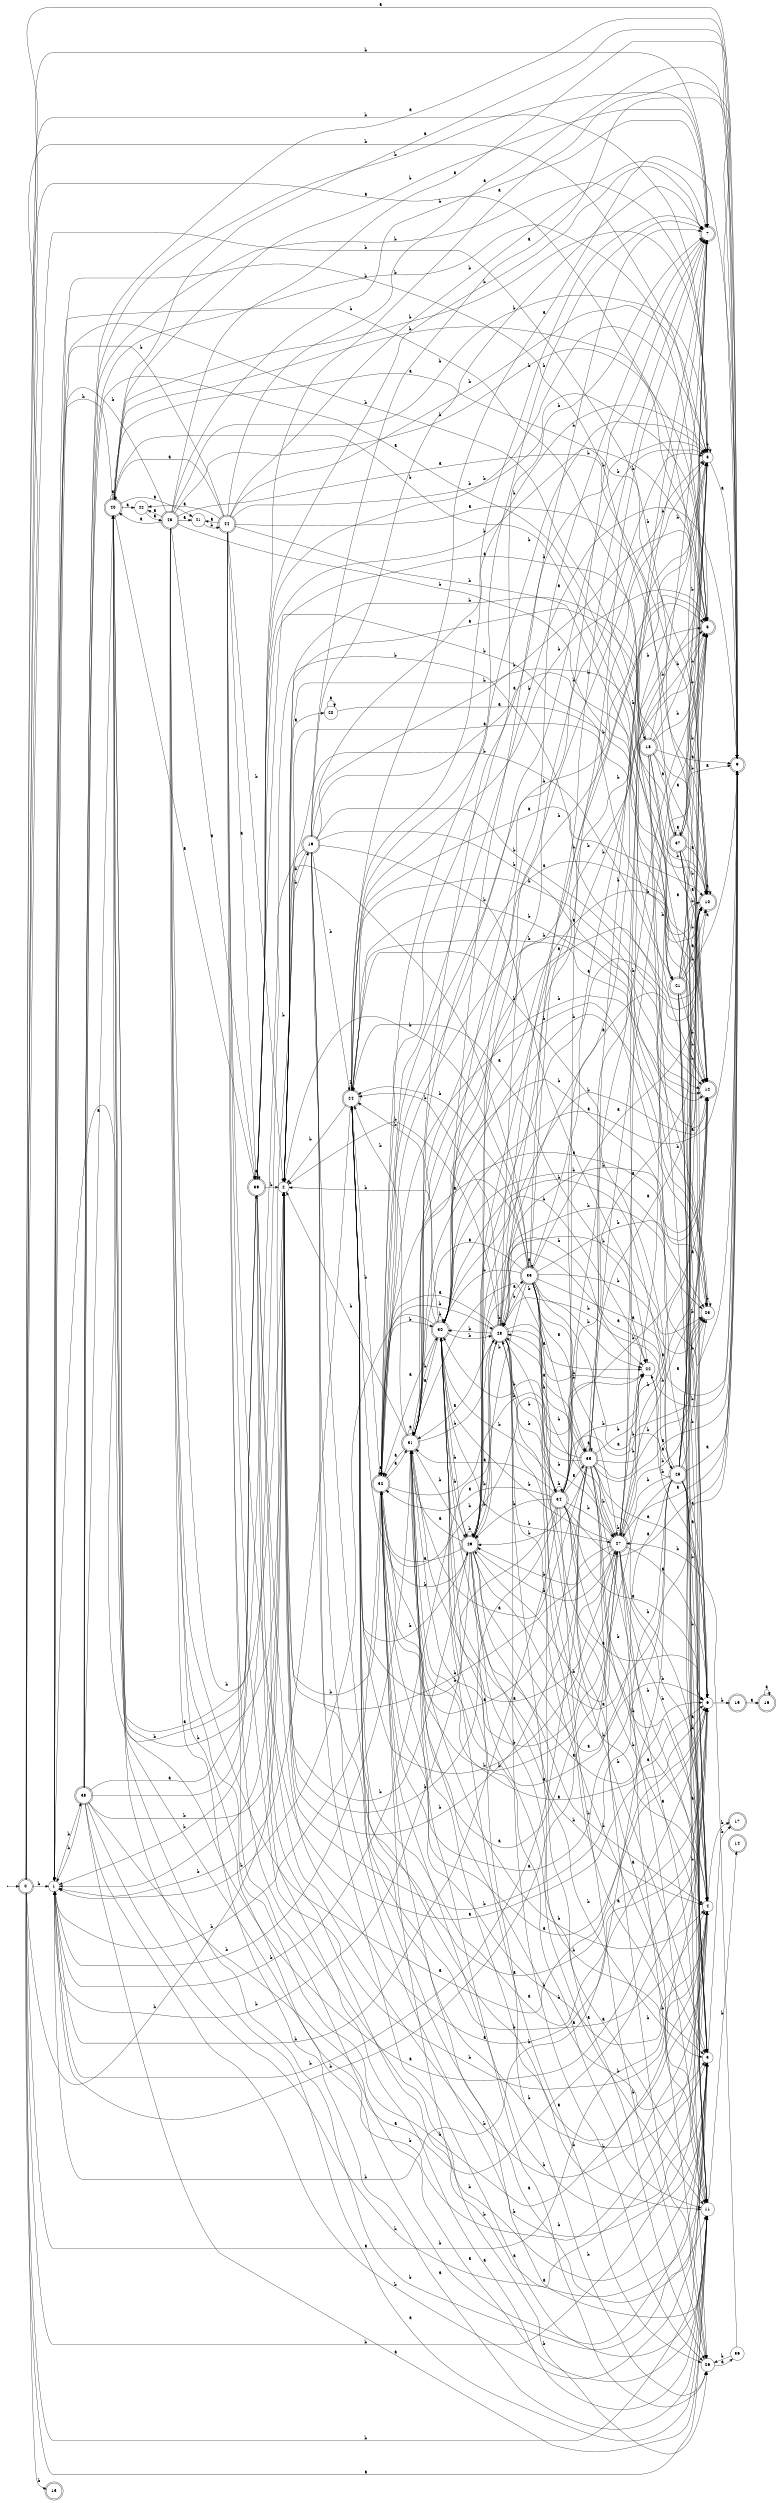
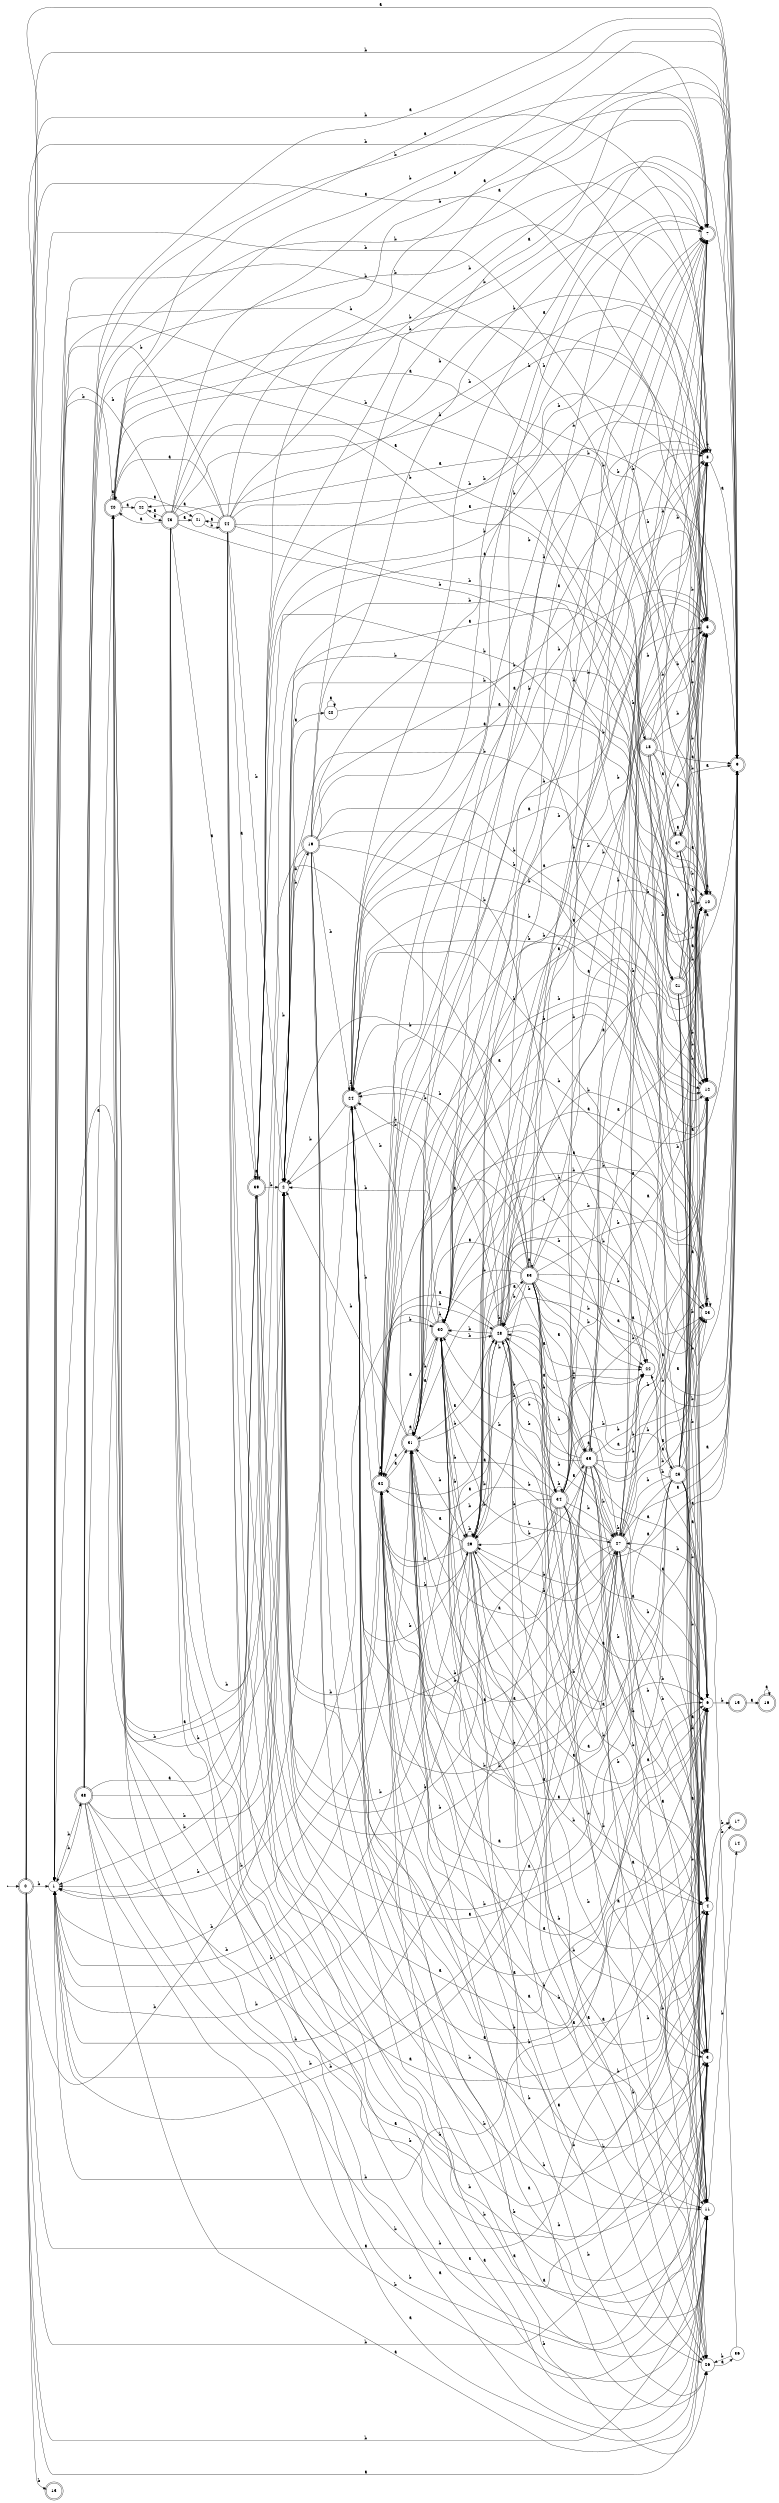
  digraph {
    rankdir=LR
    node [shape=doublecircle]
    dummy0 [shape=point]
    0
    1 [shape=circle]
    2 [shape=circle]
    3 [shape=circle]
    4 [shape=circle]
    5
    6 [shape=circle]
    7
    8 [shape=circle]
    9
    10
    11 [shape=circle]
    12
    13
    38
    18
    19
    20 [shape=circle]
    21
    17
    15
    14
    39
    40
    37
    22 [shape=circle]
    23 [shape=circle]
    24
    16
    25
    32
    26 [shape=circle]
    27
    28
    29
    30
    31
    36 [shape=circle]
    33
    34
    35
    41 [shape=circle]
    42 [shape=circle]
    44
    43
    dummy0 -> 0
    0 -> 1 [label=b]
    0 -> 2 [label=b]
    0 -> 3 [label=b]
    0 -> 4 [label=b]
    0 -> 5 [label=b]
    0 -> 6 [label=a]
    0 -> 7 [label=b]
    0 -> 8 [label=b]
    0 -> 9 [label=a]
    0 -> 10 [label=a]
    0 -> 11 [label=a]
    0 -> 12 [label=b]
    0 -> 13 [label=b]
    1 -> 38 [label=b]
    2 -> 18 [label=a]
    2 -> 19 [label=b]
    2 -> 20 [label=a]
    2 -> 21 [label=a]
    3 -> 17 [label=b]
    4 -> 17 [label=b]
    6 -> 15 [label=b]
    8 -> 8 [label=b]
    8 -> 9 [label=a]
    10 -> 10 [label=a]
    11 -> 14 [label=b]
    38 -> 1 [label=b]
    38 -> 2 [label=b]
    38 -> 3 [label=b]
    38 -> 4 [label=b]
    38 -> 5 [label=b]
    38 -> 6 [label=a]
    38 -> 7 [label=b]
    38 -> 8 [label=b]
    38 -> 9 [label=a]
    38 -> 10 [label=a]
    38 -> 11 [label=a]
    38 -> 12 [label=b]
    38 -> 39 [label=a]
    38 -> 40 [label=a]
    18 -> 1 [label=b]
    18 -> 2 [label=b]
    18 -> 4 [label=b]
    18 -> 5 [label=b]
    18 -> 6 [label=a]
    18 -> 7 [label=b]
    18 -> 8 [label=b]
    18 -> 9 [label=a]
    18 -> 10 [label=a]
    18 -> 11 [label=a]
    18 -> 12 [label=b]
    18 -> 37 [label=a]
    19 -> 1 [label=b]
    19 -> 2 [label=b]
    19 -> 3 [label=b]
    19 -> 4 [label=b]
    19 -> 5 [label=b]
    19 -> 6 [label=a]
    19 -> 7 [label=b]
    19 -> 8 [label=b]
    19 -> 9 [label=a]
    19 -> 10 [label=a]
    19 -> 11 [label=a]
    19 -> 12 [label=b]
    19 -> 22 [label=b]
    19 -> 23 [label=b]
    19 -> 24 [label=b]
    20 -> 20 [label=a]
    20 -> 21 [label=a]
    21 -> 1 [label=b]
    21 -> 2 [label=b]
    21 -> 3 [label=b]
    21 -> 4 [label=b]
    21 -> 5 [label=b]
    21 -> 6 [label=a]
    21 -> 7 [label=b]
    21 -> 8 [label=b]
    21 -> 9 [label=a]
    21 -> 10 [label=a]
    21 -> 11 [label=a]
    21 -> 12 [label=b]
    15 -> 16 [label=a]
    39 -> 1 [label=b]
    39 -> 2 [label=b]
    39 -> 3 [label=b]
    39 -> 4 [label=b]
    39 -> 5 [label=b]
    39 -> 6 [label=a]
    39 -> 7 [label=b]
    39 -> 8 [label=b]
    39 -> 9 [label=a]
    39 -> 10 [label=a]
    39 -> 11 [label=a]
    39 -> 12 [label=b]
    39 -> 39 [label=a]
    39 -> 40 [label=a]
    40 -> 1 [label=b]
    40 -> 2 [label=b]
    40 -> 3 [label=b]
    40 -> 4 [label=b]
    40 -> 5 [label=b]
    40 -> 6 [label=a]
    40 -> 7 [label=b]
    40 -> 8 [label=b]
    40 -> 9 [label=a]
    40 -> 10 [label=a]
    40 -> 11 [label=a]
    40 -> 12 [label=b]
-   40 -> 39 [label=a]
    40 -> 40 [label=a]
    40 -> 41 [label=a]
    40 -> 42 [label=a]
    37 -> 1 [label=b]
    37 -> 2 [label=b]
    37 -> 3 [label=b]
    37 -> 4 [label=b]
    37 -> 5 [label=b]
    37 -> 6 [label=a]
    37 -> 7 [label=b]
    37 -> 8 [label=b]
    37 -> 9 [label=a]
    37 -> 10 [label=a]
    37 -> 11 [label=a]
    37 -> 12 [label=b]
    37 -> 37 [label=a]
    22 -> 25 [label=a]
    23 -> 23 [label=b]
    23 -> 24 [label=b]
    24 -> 1 [label=b]
    24 -> 2 [label=b]
    24 -> 3 [label=b]
    24 -> 4 [label=b]
    24 -> 5 [label=b]
    24 -> 6 [label=a]
    24 -> 7 [label=b]
    24 -> 8 [label=b]
    24 -> 9 [label=a]
    24 -> 10 [label=a]
    24 -> 11 [label=a]
    24 -> 12 [label=b]
    24 -> 22 [label=a]
    24 -> 23 [label=b]
    24 -> 24 [label=b]
    24 -> 32 [label=b]
    16 -> 16 [label=a]
    25 -> 1 [label=b]
    25 -> 2 [label=b]
    25 -> 3 [label=b]
    25 -> 4 [label=b]
    25 -> 5 [label=b]
    25 -> 6 [label=a]
    25 -> 7 [label=b]
    25 -> 8 [label=b]
    25 -> 9 [label=a]
    25 -> 10 [label=a]
    25 -> 11 [label=a]
    25 -> 12 [label=b]
    25 -> 22 [label=b]
    25 -> 23 [label=b]
    25 -> 24 [label=b]
    25 -> 32 [label=a]
    25 -> 26 [label=b]
    25 -> 27 [label=b]
    25 -> 28 [label=b]
    25 -> 29 [label=b]
    25 -> 30 [label=b]
    25 -> 31 [label=a]
    32 -> 1 [label=b]
    32 -> 2 [label=b]
    32 -> 3 [label=b]
    32 -> 4 [label=b]
    32 -> 5 [label=b]
    32 -> 6 [label=a]
    32 -> 7 [label=b]
    32 -> 8 [label=b]
    32 -> 9 [label=a]
    32 -> 10 [label=a]
    32 -> 11 [label=a]
    32 -> 12 [label=b]
    32 -> 22 [label=b]
    32 -> 23 [label=b]
    32 -> 32 [label=a]
    32 -> 26 [label=b]
    32 -> 27 [label=b]
    32 -> 28 [label=b]
    32 -> 29 [label=b]
    32 -> 30 [label=b]
    32 -> 31 [label=a]
    26 -> 36 [label=a]
    27 -> 1 [label=b]
    27 -> 2 [label=b]
    27 -> 3 [label=b]
    27 -> 4 [label=b]
    27 -> 5 [label=b]
    27 -> 6 [label=a]
    27 -> 7 [label=b]
    27 -> 8 [label=b]
    27 -> 9 [label=a]
    27 -> 10 [label=a]
    27 -> 11 [label=a]
    27 -> 12 [label=b]
    27 -> 22 [label=b]
    27 -> 23 [label=b]
    27 -> 24 [label=b]
    27 -> 32 [label=a]
    27 -> 26 [label=b]
    27 -> 27 [label=b]
    27 -> 28 [label=b]
    27 -> 29 [label=b]
    27 -> 30 [label=b]
    27 -> 31 [label=a]
    28 -> 1 [label=b]
    28 -> 2 [label=b]
    28 -> 3 [label=b]
    28 -> 4 [label=b]
    28 -> 5 [label=b]
    28 -> 6 [label=a]
    28 -> 7 [label=b]
    28 -> 8 [label=b]
    28 -> 9 [label=a]
    28 -> 10 [label=a]
    28 -> 11 [label=a]
    28 -> 12 [label=b]
    28 -> 22 [label=b]
    28 -> 23 [label=b]
    28 -> 24 [label=b]
    28 -> 32 [label=a]
    28 -> 26 [label=b]
    28 -> 27 [label=b]
    28 -> 28 [label=b]
    28 -> 29 [label=b]
    28 -> 30 [label=b]
    28 -> 31 [label=a]
    28 -> 33 [label=a]
    28 -> 34 [label=b]
    28 -> 35 [label=a]
    29 -> 1 [label=b]
    29 -> 2 [label=b]
    29 -> 3 [label=b]
    29 -> 4 [label=b]
    29 -> 5 [label=b]
    29 -> 6 [label=a]
    29 -> 7 [label=b]
    29 -> 8 [label=b]
    29 -> 9 [label=a]
    29 -> 10 [label=a]
    29 -> 11 [label=a]
    29 -> 12 [label=b]
    29 -> 22 [label=b]
    29 -> 23 [label=b]
    29 -> 24 [label=b]
    29 -> 32 [label=a]
    29 -> 26 [label=b]
    29 -> 27 [label=b]
    29 -> 28 [label=b]
    29 -> 29 [label=b]
    29 -> 30 [label=b]
    29 -> 31 [label=a]
    30 -> 1 [label=b]
    30 -> 2 [label=b]
    30 -> 3 [label=b]
    30 -> 4 [label=b]
    30 -> 5 [label=b]
    30 -> 6 [label=a]
    30 -> 7 [label=b]
    30 -> 8 [label=b]
    30 -> 9 [label=a]
    30 -> 10 [label=a]
    30 -> 11 [label=a]
    30 -> 12 [label=b]
    30 -> 22 [label=b]
    30 -> 23 [label=b]
    30 -> 24 [label=b]
    30 -> 32 [label=a]
    30 -> 26 [label=b]
    30 -> 27 [label=b]
    30 -> 28 [label=b]
    30 -> 29 [label=b]
    30 -> 30 [label=b]
    30 -> 31 [label=a]
    31 -> 1 [label=b]
    31 -> 2 [label=b]
    31 -> 3 [label=b]
    31 -> 4 [label=b]
    31 -> 5 [label=b]
    31 -> 6 [label=a]
    31 -> 7 [label=b]
    31 -> 8 [label=b]
    31 -> 9 [label=a]
    31 -> 10 [label=a]
    31 -> 11 [label=a]
    31 -> 12 [label=b]
    31 -> 22 [label=b]
    31 -> 23 [label=b]
    31 -> 24 [label=b]
    31 -> 32 [label=a]
    31 -> 26 [label=b]
    31 -> 27 [label=b]
    31 -> 28 [label=b]
    31 -> 29 [label=b]
    31 -> 30 [label=b]
    31 -> 31 [label=a]
    36 -> 26 [label=b]
    36 -> 27 [label=b]
    33 -> 1 [label=b]
    33 -> 2 [label=b]
    33 -> 3 [label=b]
    33 -> 4 [label=b]
    33 -> 5 [label=b]
    33 -> 6 [label=a]
    33 -> 7 [label=b]
    33 -> 8 [label=b]
    33 -> 9 [label=a]
    33 -> 10 [label=a]
    33 -> 11 [label=a]
    33 -> 12 [label=b]
    33 -> 22 [label=b]
    33 -> 23 [label=b]
    33 -> 24 [label=b]
    33 -> 32 [label=a]
    33 -> 26 [label=b]
    33 -> 27 [label=b]
    33 -> 28 [label=b]
    33 -> 29 [label=b]
    33 -> 30 [label=b]
    33 -> 31 [label=a]
    33 -> 33 [label=a]
    33 -> 34 [label=a]
    33 -> 35 [label=a]
    34 -> 1 [label=b]
    34 -> 2 [label=b]
    34 -> 3 [label=b]
    34 -> 4 [label=b]
    34 -> 5 [label=b]
    34 -> 6 [label=a]
    34 -> 7 [label=b]
    34 -> 8 [label=b]
    34 -> 9 [label=a]
    34 -> 10 [label=a]
    34 -> 11 [label=a]
    34 -> 12 [label=b]
    34 -> 22 [label=b]
    34 -> 23 [label=b]
    34 -> 24 [label=b]
    34 -> 32 [label=a]
    34 -> 26 [label=b]
    34 -> 27 [label=b]
    34 -> 28 [label=b]
    34 -> 29 [label=b]
    34 -> 30 [label=b]
    34 -> 31 [label=a]
    34 -> 34 [label=b]
    34 -> 35 [label=a]
    35 -> 1 [label=b]
    35 -> 2 [label=b]
    35 -> 3 [label=b]
    35 -> 4 [label=b]
    35 -> 5 [label=b]
    35 -> 6 [label=a]
    35 -> 7 [label=b]
    35 -> 8 [label=b]
    35 -> 9 [label=a]
    35 -> 10 [label=a]
    35 -> 11 [label=a]
    35 -> 12 [label=b]
    35 -> 22 [label=b]
    35 -> 23 [label=b]
    35 -> 24 [label=b]
    35 -> 32 [label=a]
    35 -> 26 [label=b]
    35 -> 27 [label=b]
    35 -> 28 [label=b]
    35 -> 29 [label=b]
    35 -> 30 [label=b]
    35 -> 31 [label=a]
    35 -> 35 [label=a]
    41 -> 44 [label=b]
    42 -> 43 [label=a]
    44 -> 1 [label=b]
    44 -> 2 [label=b]
    44 -> 3 [label=b]
    44 -> 4 [label=b]
    44 -> 5 [label=b]
    44 -> 6 [label=a]
    44 -> 7 [label=b]
    44 -> 8 [label=b]
    44 -> 9 [label=a]
    44 -> 10 [label=a]
    44 -> 11 [label=a]
    44 -> 12 [label=b]
    44 -> 39 [label=a]
    44 -> 40 [label=a]
    44 -> 41 [label=a]
    44 -> 42 [label=a]
    43 -> 1 [label=b]
    43 -> 2 [label=b]
    43 -> 3 [label=b]
    43 -> 4 [label=b]
    43 -> 5 [label=b]
    43 -> 6 [label=a]
    43 -> 7 [label=b]
    43 -> 8 [label=b]
    43 -> 9 [label=a]
    43 -> 10 [label=a]
    43 -> 11 [label=a]
    43 -> 12 [label=b]
    43 -> 39 [label=a]
    43 -> 40 [label=a]
    43 -> 41 [label=a]
    43 -> 42 [label=a]
  }
